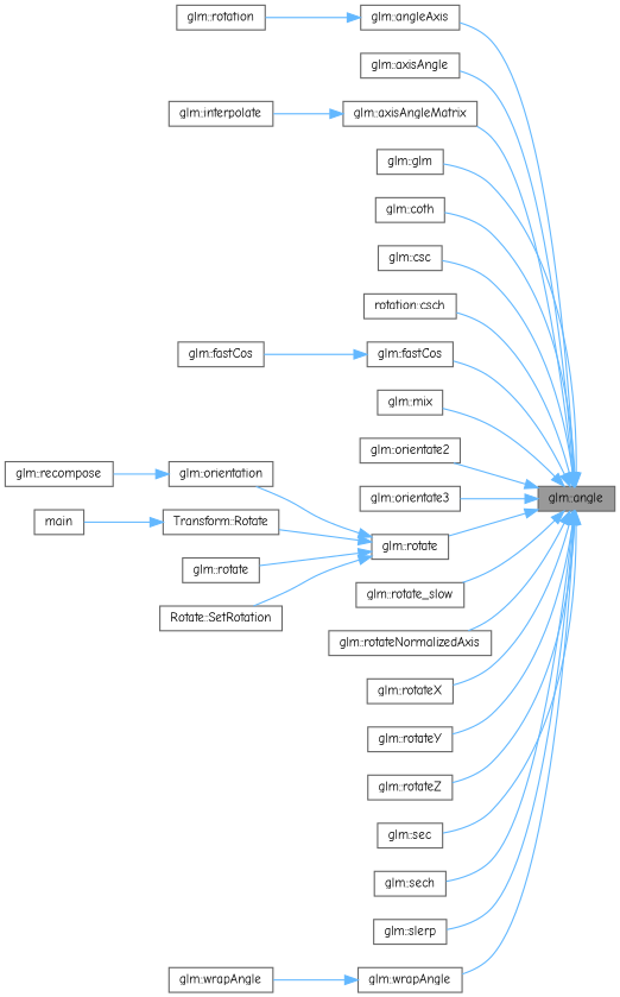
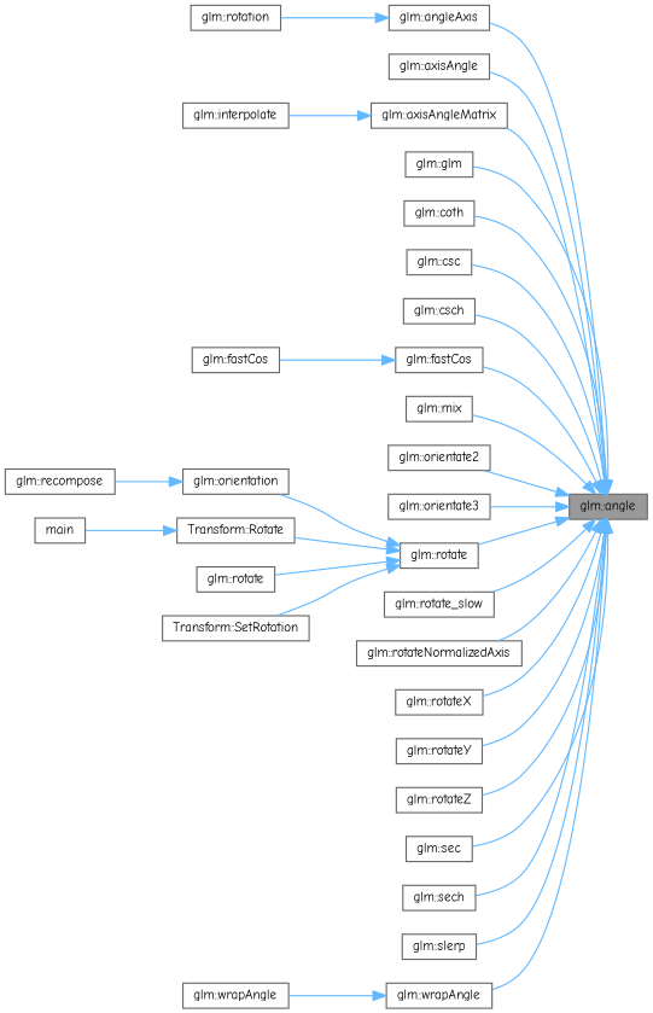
  digraph {
    fontname="Comic Neue"
    rankdir=RL
    node [color=grey40 fillcolor=white fontname="Comic Neue" fontsize=10 shape=box style=filled]
    edge [color=steelblue1 dir=back fontname="Comic Neue" fontsize=10 labelfontname=Helvetica labelfontsize=10 style=solid]
    n1 [color=gray40 fillcolor=grey60 fontcolor=black height=0.2 label="glm::angle" width=0.4]
    n2 [height=0.2 label="glm::angleAxis" width=0.4]
    n3 [height=0.2 label="glm::axisAngle" width=0.4]
    n4 [height=0.2 label="glm::axisAngleMatrix" width=0.4]
    n5 [height=0.2 label="glm::glm" width=0.4]
    n6 [height=0.2 label="glm::coth" width=0.4]
    n7 [height=0.2 label="glm::csc" width=0.4]
-   n8 [height=0.2 label="rotation::csch" width=0.4]
+   n8 [height=0.2 label="glm::csch" width=0.4]
    n9 [height=0.2 label="glm::fastCos" width=0.4]
    n10 [height=0.2 label="glm::mix" width=0.4]
    n11 [height=0.2 label="glm::orientate2" width=0.4]
    n12 [height=0.2 label="glm::orientate3" width=0.4]
    n13 [height=0.2 label="glm::rotate" width=0.4]
    n14 [height=0.2 label="glm::rotate_slow" width=0.4]
    n15 [height=0.2 label="glm::rotateNormalizedAxis" width=0.4]
    n16 [height=0.2 label="glm::rotateX" width=0.4]
    n17 [height=0.2 label="glm::rotateY" width=0.4]
    n18 [height=0.2 label="glm::rotateZ" width=0.4]
    n19 [height=0.2 label="glm::sec" width=0.4]
    n20 [height=0.2 label="glm::sech" width=0.4]
    n21 [height=0.2 label="glm::slerp" width=0.4]
    n22 [height=0.2 label="glm::wrapAngle" width=0.4]
    n23 [height=0.2 label="glm::rotation" width=0.4]
    n24 [height=0.2 label="glm::interpolate" width=0.4]
    n25 [height=0.2 label="glm::fastCos" width=0.4]
    n26 [height=0.2 label="glm::orientation" width=0.4]
    n27 [height=0.2 label="Transform::Rotate" width=0.4]
    n28 [height=0.2 label="glm::rotate" width=0.4]
-   n29 [height=0.2 label="Rotate::SetRotation" width=0.4]
+   n29 [height=0.2 label="Transform::SetRotation" width=0.4]
    n30 [height=0.2 label="glm::wrapAngle" width=0.4]
    n31 [height=0.2 label="glm::recompose" width=0.4]
    n32 [height=0.2 label=main width=0.4]
    n1 -> n2
    n1 -> n3
    n1 -> n4
    n1 -> n5
    n1 -> n6
    n1 -> n7
    n1 -> n8
    n1 -> n9
    n1 -> n10
    n1 -> n11
    n1 -> n12
    n1 -> n13
    n1 -> n14
    n1 -> n15
    n1 -> n16
    n1 -> n17
    n1 -> n18
    n1 -> n19
    n1 -> n20
    n1 -> n21
    n1 -> n22
    n2 -> n23
    n4 -> n24
    n9 -> n25
    n13 -> n26
    n13 -> n27
    n13 -> n28
    n13 -> n29
    n22 -> n30
    n26 -> n31
    n27 -> n32
  }
